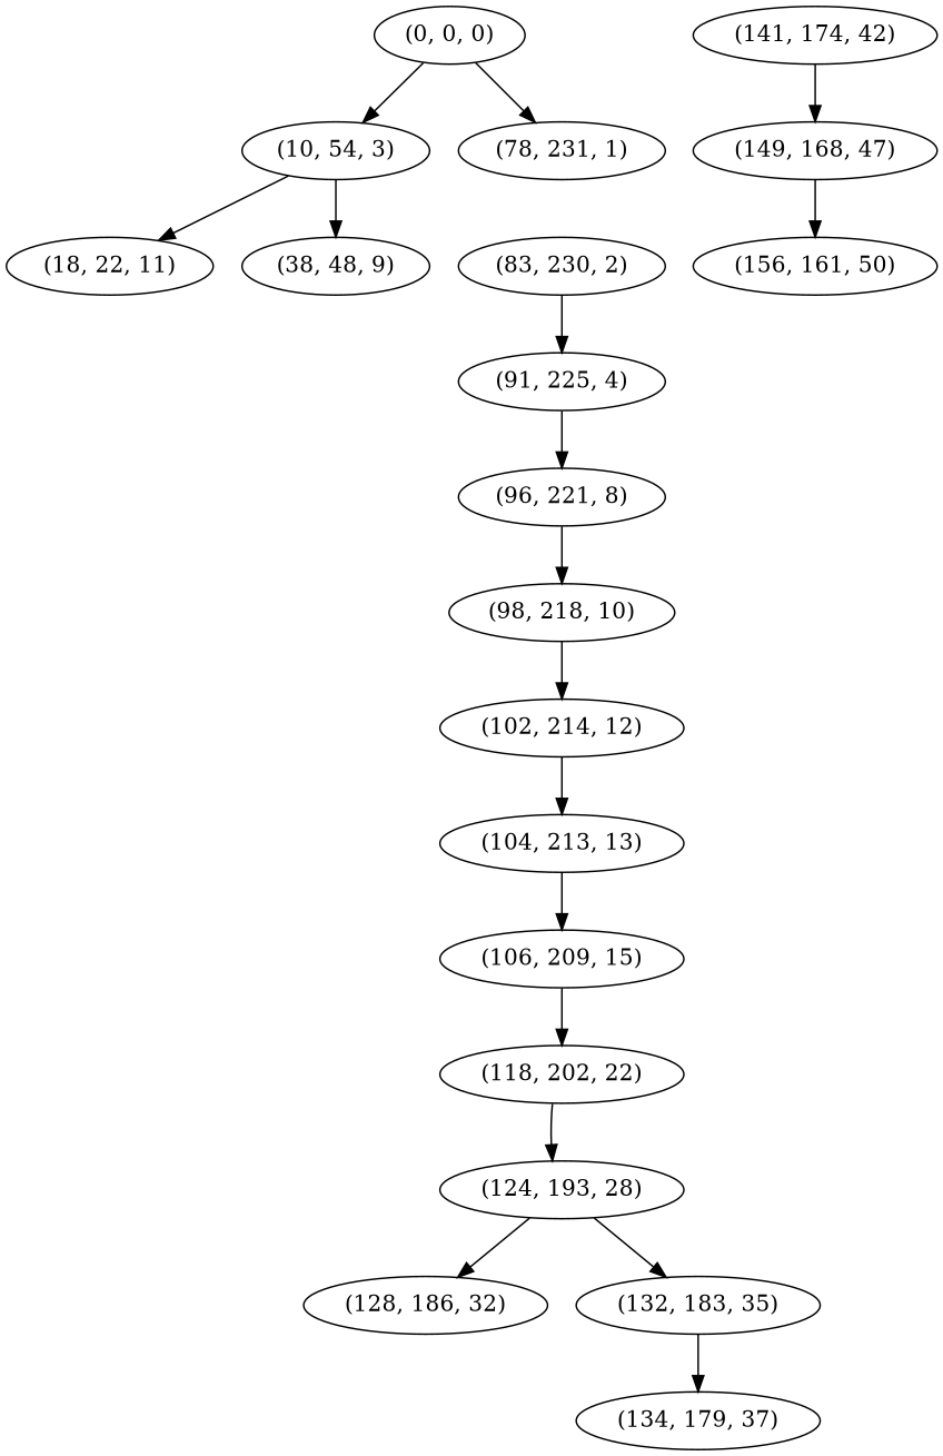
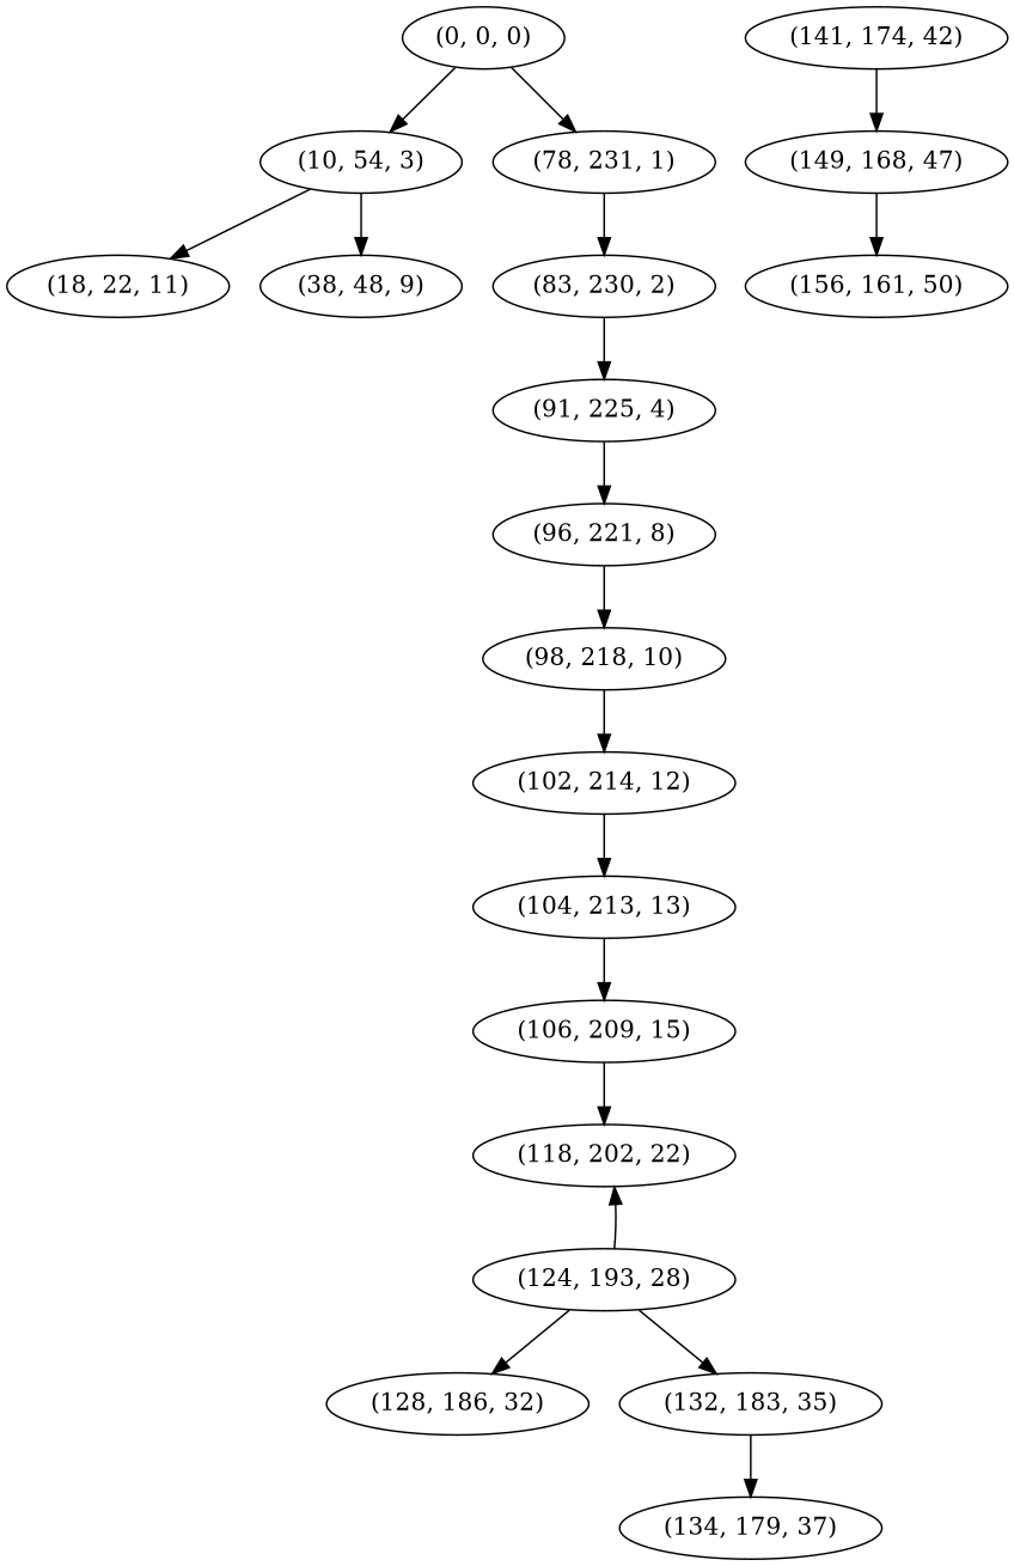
  digraph {
    "(0, 0, 0)"
    "(10, 54, 3)"
    "(78, 231, 1)"
    "(18, 22, 11)"
    "(38, 48, 9)"
    "(83, 230, 2)"
    "(91, 225, 4)"
    "(96, 221, 8)"
    "(98, 218, 10)"
    "(102, 214, 12)"
    "(104, 213, 13)"
    "(106, 209, 15)"
    "(118, 202, 22)"
    "(124, 193, 28)"
    "(128, 186, 32)"
    "(132, 183, 35)"
    "(134, 179, 37)"
    "(141, 174, 42)"
    "(149, 168, 47)"
    "(156, 161, 50)"
    "(0, 0, 0)" -> "(10, 54, 3)"
    "(0, 0, 0)" -> "(78, 231, 1)"
    "(10, 54, 3)" -> "(18, 22, 11)"
    "(10, 54, 3)" -> "(38, 48, 9)"
+   "(78, 231, 1)" -> "(83, 230, 2)"
    "(83, 230, 2)" -> "(91, 225, 4)"
    "(91, 225, 4)" -> "(96, 221, 8)"
    "(96, 221, 8)" -> "(98, 218, 10)"
    "(98, 218, 10)" -> "(102, 214, 12)"
    "(102, 214, 12)" -> "(104, 213, 13)"
    "(104, 213, 13)" -> "(106, 209, 15)"
    "(106, 209, 15)" -> "(118, 202, 22)"
-   "(118, 202, 22)" -> "(124, 193, 28)"
+   "(124, 193, 28)" -> "(118, 202, 22)"
    "(124, 193, 28)" -> "(128, 186, 32)"
    "(124, 193, 28)" -> "(132, 183, 35)"
    "(132, 183, 35)" -> "(134, 179, 37)"
    "(141, 174, 42)" -> "(149, 168, 47)"
    "(149, 168, 47)" -> "(156, 161, 50)"
  }
